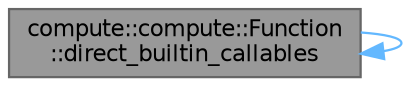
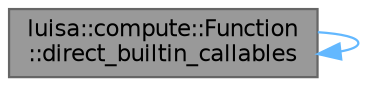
  digraph {
    rankdir=TB
-   n1 [color=gray40 fillcolor=grey60 fontcolor=black fontname=Helvetica fontsize=10 height=0.2 label="compute::compute::Function\l::direct_builtin_callables" shape=box style=filled width=0.4]
+   n1 [color=gray40 fillcolor=grey60 fontcolor=black fontname=Helvetica fontsize=10 height=0.2 label="luisa::compute::Function\l::direct_builtin_callables" shape=box style=filled width=0.4]
    n1 -> n1 [color=steelblue1 fontname=Helvetica fontsize=10 labelfontname=Helvetica labelfontsize=10 style=solid]
  }
